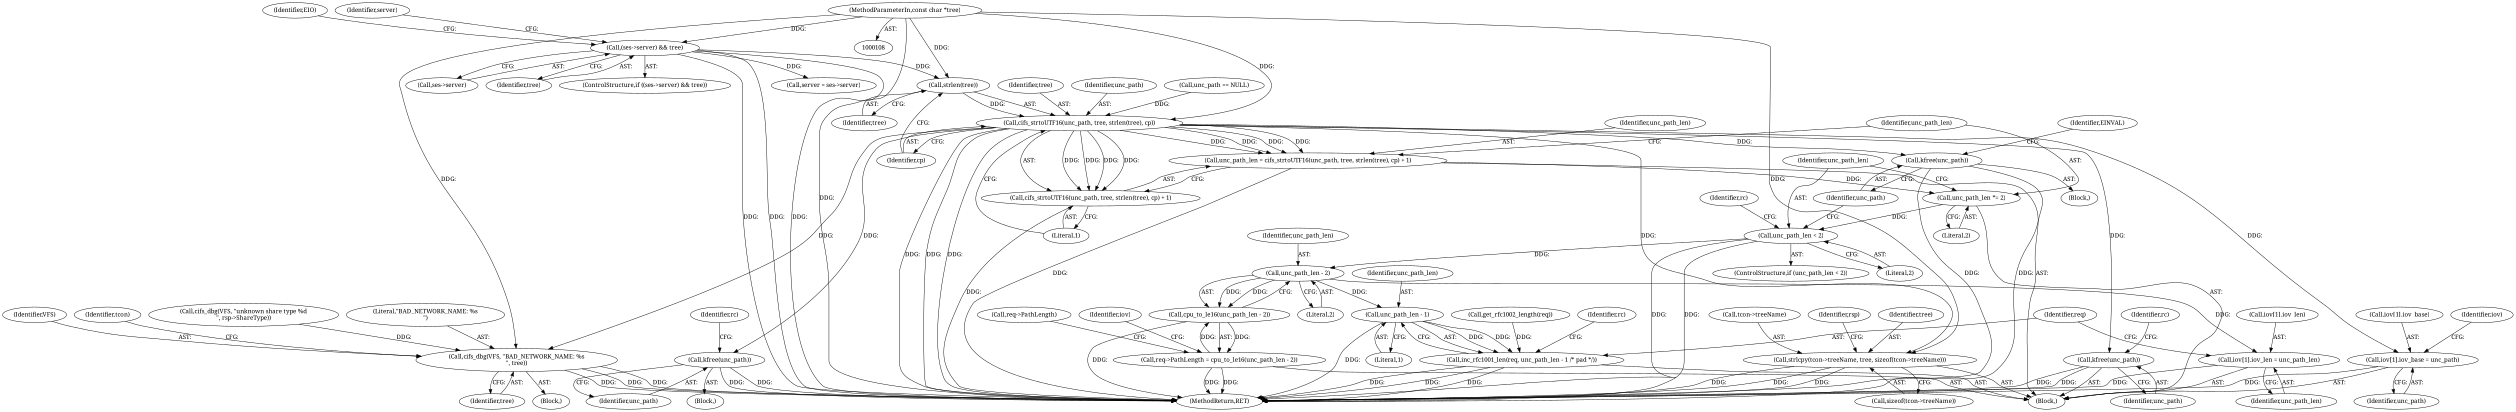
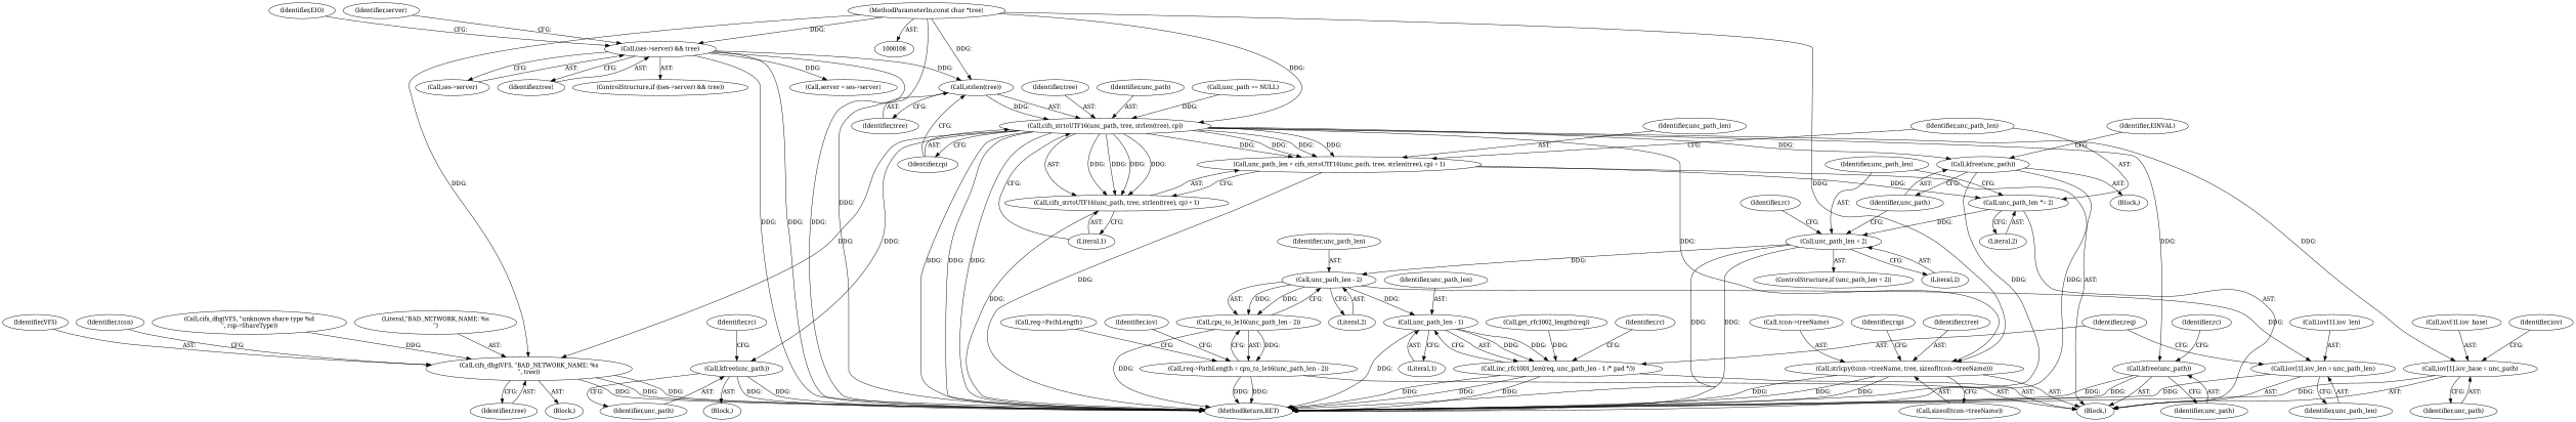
  digraph {
    fontname="Noto Serif"
    node [fontname="Noto Serif"]
    edge [fontname="Noto Serif"]
    n1 [label="(Call,strlen(tree))"]
    n2 [label="(Call,cifs_strtoUTF16(unc_path, tree, strlen(tree), cp))"]
    n3 [label="(Identifier,tree)"]
    n4 [label="(MethodReturn,RET)"]
    n5 [label="(Call,strlcpy(tcon->treeName, tree, sizeof(tcon->treeName)))"]
    n6 [label="(Call,cifs_dbg(VFS, \"BAD_NETWORK_NAME: %s\n\", tree))"]
    n7 [label="(Call,unc_path_len = cifs_strtoUTF16(unc_path, tree, strlen(tree), cp) + 1)"]
    n8 [label="(Call,cifs_strtoUTF16(unc_path, tree, strlen(tree), cp) + 1)"]
    n9 [label="(Call,kfree(unc_path))"]
    n10 [label="(Call,kfree(unc_path))"]
    n11 [label="(Call,iov[1].iov_base = unc_path)"]
    n12 [label="(Call,kfree(unc_path))"]
    n13 [label="(Identifier,cp)"]
    n14 [label="(Call,(ses->server) && tree)"]
    n15 [label="(Call,ses->server)"]
    n16 [label="(ControlStructure,if ((ses->server) && tree))"]
    n17 [label="(Call,server = ses->server)"]
    n18 [label="(Identifier,tree)"]
    n19 [label="(MethodParameterIn,const char *tree)"]
    1000108
    n21 [label="(Block,)"]
    n22 [label="(Call,sizeof(tcon->treeName))"]
    n23 [label="(Block,)"]
    n24 [label="(Identifier,tree)"]
    n25 [label="(Call,unc_path_len *= 2)"]
    n26 [label="(Literal,1)"]
    n27 [label="(Block,)"]
    n28 [label="(Identifier,unc_path)"]
    n29 [label="(Identifier,unc_path)"]
    n30 [label="(Block,)"]
    n31 [label="(Identifier,unc_path)"]
    n32 [label="(Identifier,unc_path)"]
    n33 [label="(Call,unc_path_len < 2)"]
    n34 [label="(Literal,2)"]
    n35 [label="(Call,unc_path_len - 2)"]
    n36 [label="(ControlStructure,if (unc_path_len < 2))"]
    n37 [label="(Literal,2)"]
    n38 [label="(Call,cpu_to_le16(unc_path_len - 2))"]
    n39 [label="(Call,iov[1].iov_len = unc_path_len)"]
    n40 [label="(Call,unc_path_len - 1)"]
    n41 [label="(Literal,2)"]
    n42 [label="(Call,req->PathLength = cpu_to_le16(unc_path_len - 2))"]
    n43 [label="(Identifier,unc_path_len)"]
    n44 [label="(Call,inc_rfc1001_len(req, unc_path_len - 1 /* pad */))"]
    n45 [label="(Literal,1)"]
    n46 [label="(Identifier,VFS)"]
    n47 [label="(Identifier,tree)"]
    n48 [label="(Call,iov[1].iov_base)"]
    n49 [label="(Identifier,unc_path)"]
    n50 [label="(Identifier,rc)"]
    n51 [label="(Identifier,tcon)"]
    n52 [label="(Call,cifs_dbg(VFS, \"unknown share type %d\n\", rsp->ShareType))"]
    n53 [label="(Call,tcon->treeName)"]
    n54 [label="(Identifier,EIO)"]
    n55 [label="(Identifier,unc_path_len)"]
    n56 [label="(Identifier,unc_path_len)"]
    n57 [label="(Identifier,req)"]
    n58 [label="(Identifier,unc_path_len)"]
    n59 [label="(Identifier,rsp)"]
    n60 [label="(Identifier,iov)"]
    n61 [label="(Call,req->PathLength)"]
    n62 [label="(Identifier,iov)"]
    n63 [label="(Identifier,unc_path_len)"]
    n64 [label="(Call,unc_path == NULL)"]
    n65 [label="(Identifier,rc)"]
    n66 [label="(Identifier,rc)"]
    n67 [label="(Call,get_rfc1002_length(req))"]
    n68 [label="(Identifier,server)"]
    n69 [label="(Identifier,EINVAL)"]
    n70 [label="(Identifier,unc_path_len)"]
    n71 [label="(Identifier,rc)"]
    n72 [label="(Identifier,tree)"]
    n73 [label="(Literal,\"BAD_NETWORK_NAME: %s\n\")"]
    n74 [label="(Call,iov[1].iov_len)"]
    n1 -> n2 [label="AST: "]
    n1 -> n2 [label="DDG: "]
    n1 -> n3 [label="CFG: "]
    n2 -> n4 [label="DDG: "]
    n2 -> n4 [label="DDG: "]
    n2 -> n4 [label="DDG: "]
    n2 -> n5 [label="DDG: "]
    n2 -> n6 [label="DDG: "]
    n2 -> n7 [label="DDG: "]
    n2 -> n7 [label="DDG: "]
    n2 -> n7 [label="DDG: "]
    n2 -> n7 [label="DDG: "]
    n2 -> n8 [label="AST: "]
    n2 -> n8 [label="DDG: "]
    n2 -> n8 [label="DDG: "]
    n2 -> n8 [label="DDG: "]
    n2 -> n8 [label="DDG: "]
    n2 -> n9 [label="DDG: "]
    n2 -> n10 [label="DDG: "]
    n2 -> n11 [label="DDG: "]
    n2 -> n12 [label="DDG: "]
    n2 -> n13 [label="CFG: "]
    n3 -> n1 [label="AST: "]
    n5 -> n4 [label="DDG: "]
    n5 -> n4 [label="DDG: "]
    n5 -> n4 [label="DDG: "]
    n5 -> n21 [label="AST: "]
    n5 -> n22 [label="CFG: "]
    n6 -> n4 [label="DDG: "]
    n6 -> n4 [label="DDG: "]
    n6 -> n4 [label="DDG: "]
    n6 -> n23 [label="AST: "]
    n6 -> n24 [label="CFG: "]
    n7 -> n4 [label="DDG: "]
    n7 -> n8 [label="CFG: "]
    n7 -> n21 [label="AST: "]
    n7 -> n25 [label="DDG: "]
    n8 -> n4 [label="DDG: "]
    n8 -> n7 [label="AST: "]
    n8 -> n26 [label="CFG: "]
    n9 -> n4 [label="DDG: "]
    n9 -> n4 [label="DDG: "]
    n9 -> n27 [label="AST: "]
    n9 -> n28 [label="CFG: "]
    n10 -> n4 [label="DDG: "]
    n10 -> n4 [label="DDG: "]
    n10 -> n29 [label="CFG: "]
    n10 -> n30 [label="AST: "]
    n11 -> n4 [label="DDG: "]
    n11 -> n21 [label="AST: "]
    n11 -> n31 [label="CFG: "]
    n12 -> n4 [label="DDG: "]
    n12 -> n4 [label="DDG: "]
    n12 -> n21 [label="AST: "]
    n12 -> n32 [label="CFG: "]
    n13 -> n1 [label="CFG: "]
    n13 -> n2 [label="AST: "]
    n14 -> n1 [label="DDG: "]
    n14 -> n4 [label="DDG: "]
    n14 -> n4 [label="DDG: "]
    n14 -> n4 [label="DDG: "]
    n14 -> n15 [label="CFG: "]
    n14 -> n16 [label="AST: "]
    n14 -> n17 [label="DDG: "]
    n14 -> n18 [label="CFG: "]
    n15 -> n14 [label="AST: "]
    n18 -> n14 [label="AST: "]
    n19 -> n1 [label="DDG: "]
    n19 -> n2 [label="DDG: "]
    n19 -> n4 [label="DDG: "]
    n19 -> n5 [label="DDG: "]
    n19 -> n6 [label="DDG: "]
    n19 -> n14 [label="DDG: "]
    n19 -> 1000108 [label="AST: "]
    n22 -> n5 [label="AST: "]
    n24 -> n6 [label="AST: "]
    n25 -> n21 [label="AST: "]
    n25 -> n33 [label="DDG: "]
    n25 -> n34 [label="CFG: "]
    n26 -> n2 [label="CFG: "]
    n26 -> n8 [label="AST: "]
    n28 -> n9 [label="AST: "]
    n28 -> n33 [label="CFG: "]
    n29 -> n10 [label="AST: "]
    n31 -> n11 [label="AST: "]
    n32 -> n12 [label="AST: "]
    n33 -> n4 [label="DDG: "]
    n33 -> n4 [label="DDG: "]
    n33 -> n35 [label="DDG: "]
    n33 -> n36 [label="AST: "]
    n33 -> n37 [label="CFG: "]
    n34 -> n25 [label="AST: "]
    n35 -> n38 [label="AST: "]
    n35 -> n38 [label="DDG: "]
    n35 -> n38 [label="DDG: "]
    n35 -> n39 [label="DDG: "]
    n35 -> n40 [label="DDG: "]
    n35 -> n41 [label="CFG: "]
    n37 -> n33 [label="AST: "]
    n38 -> n4 [label="DDG: "]
    n38 -> n35 [label="CFG: "]
    n38 -> n42 [label="AST: "]
    n38 -> n42 [label="DDG: "]
    n39 -> n4 [label="DDG: "]
    n39 -> n21 [label="AST: "]
    n39 -> n43 [label="CFG: "]
    n40 -> n4 [label="DDG: "]
    n40 -> n44 [label="AST: "]
    n40 -> n44 [label="DDG: "]
    n40 -> n44 [label="DDG: "]
    n40 -> n45 [label="CFG: "]
    n41 -> n35 [label="AST: "]
    n42 -> n4 [label="DDG: "]
    n42 -> n4 [label="DDG: "]
    n42 -> n21 [label="AST: "]
-   n42 -> n38 [label="DDG: "]
+   n42 -> n38 [label="CFG: "]
    n43 -> n39 [label="AST: "]
    n44 -> n4 [label="DDG: "]
    n44 -> n4 [label="DDG: "]
    n44 -> n4 [label="DDG: "]
    n44 -> n21 [label="AST: "]
    n44 -> n40 [label="CFG: "]
    n45 -> n40 [label="AST: "]
    n46 -> n6 [label="AST: "]
    n47 -> n2 [label="AST: "]
    n48 -> n11 [label="AST: "]
    n49 -> n2 [label="AST: "]
    n50 -> n12 [label="CFG: "]
    n51 -> n6 [label="CFG: "]
    n52 -> n6 [label="DDG: "]
    n53 -> n5 [label="AST: "]
    n54 -> n14 [label="CFG: "]
    n55 -> n7 [label="CFG: "]
    n55 -> n25 [label="AST: "]
    n56 -> n40 [label="AST: "]
    n57 -> n39 [label="CFG: "]
    n57 -> n44 [label="AST: "]
    n58 -> n35 [label="AST: "]
    n59 -> n5 [label="CFG: "]
    n60 -> n42 [label="CFG: "]
    n61 -> n42 [label="CFG: "]
    n62 -> n11 [label="CFG: "]
    n63 -> n7 [label="AST: "]
    n64 -> n2 [label="DDG: "]
    n65 -> n10 [label="CFG: "]
    n66 -> n33 [label="CFG: "]
    n67 -> n44 [label="DDG: "]
    n68 -> n14 [label="CFG: "]
    n69 -> n9 [label="CFG: "]
    n70 -> n25 [label="CFG: "]
    n70 -> n33 [label="AST: "]
    n71 -> n44 [label="CFG: "]
    n72 -> n5 [label="AST: "]
    n73 -> n6 [label="AST: "]
    n74 -> n39 [label="AST: "]
  }
